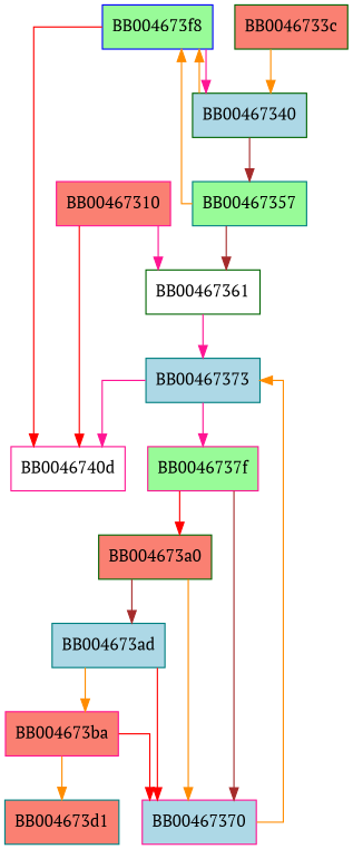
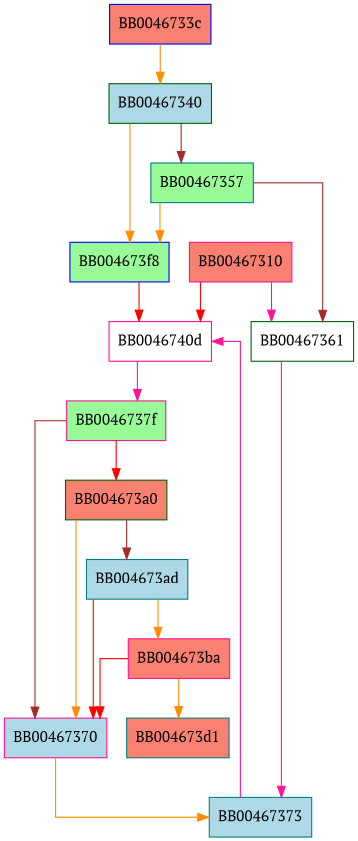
  digraph {
    fontname="PT Serif"
    splines=ortho
    node [color=deeppink fillcolor=salmon fontname="PT Serif" shape=box style=filled]
    edge [color=darkorange fontname="PT Serif"]
    BB00467310
    BB0046740d [fillcolor=white]
    BB00467361 [color=darkgreen fillcolor=white]
-   BB0046733c [color=darkgreen]
+   BB0046733c [color=blue]
    BB00467340 [color=darkgreen fillcolor=lightblue]
    BB004673f8 [color=blue fillcolor=palegreen]
    BB00467357 [color=teal fillcolor=palegreen]
    BB00467373 [color=teal fillcolor=lightblue]
    BB0046737f [fillcolor=palegreen]
    BB00467370 [fillcolor=lightblue]
    BB004673a0 [color=darkgreen]
    BB004673ad [color=teal fillcolor=lightblue]
    BB004673ba
    BB004673d1 [color=teal]
    BB00467310 -> BB0046740d [color=red]
    BB00467310 -> BB00467361 [color=deeppink]
    BB00467361 -> BB00467373 [color=deeppink]
    BB0046733c -> BB00467340
    BB00467340 -> BB004673f8
    BB00467340 -> BB00467357 [color=brown]
    BB004673f8 -> BB0046740d [color=red]
-   BB004673f8 -> BB00467340 [color=deeppink]
    BB00467357 -> BB00467361 [color=brown]
    BB00467357 -> BB004673f8
    BB00467373 -> BB0046740d [color=deeppink]
-   BB00467373 -> BB0046737f [color=deeppink]
+   BB0046740d -> BB0046737f [color=deeppink]
    BB0046737f -> BB00467370 [color=brown]
    BB0046737f -> BB004673a0 [color=red]
    BB00467370 -> BB00467373
    BB004673a0 -> BB00467370
    BB004673a0 -> BB004673ad [color=brown]
    BB004673ad -> BB00467370 [color=red]
    BB004673ad -> BB004673ba
    BB004673ba -> BB00467370 [color=red]
    BB004673ba -> BB004673d1
  }
